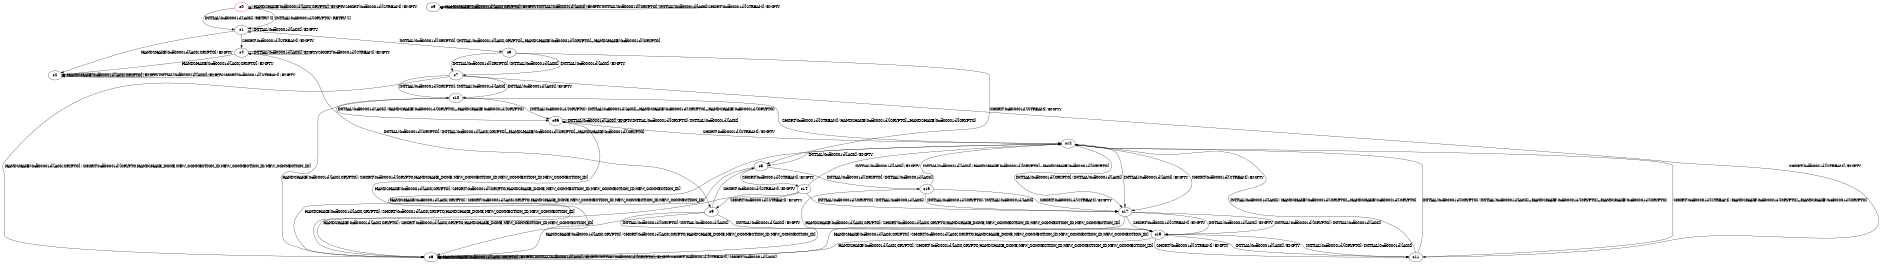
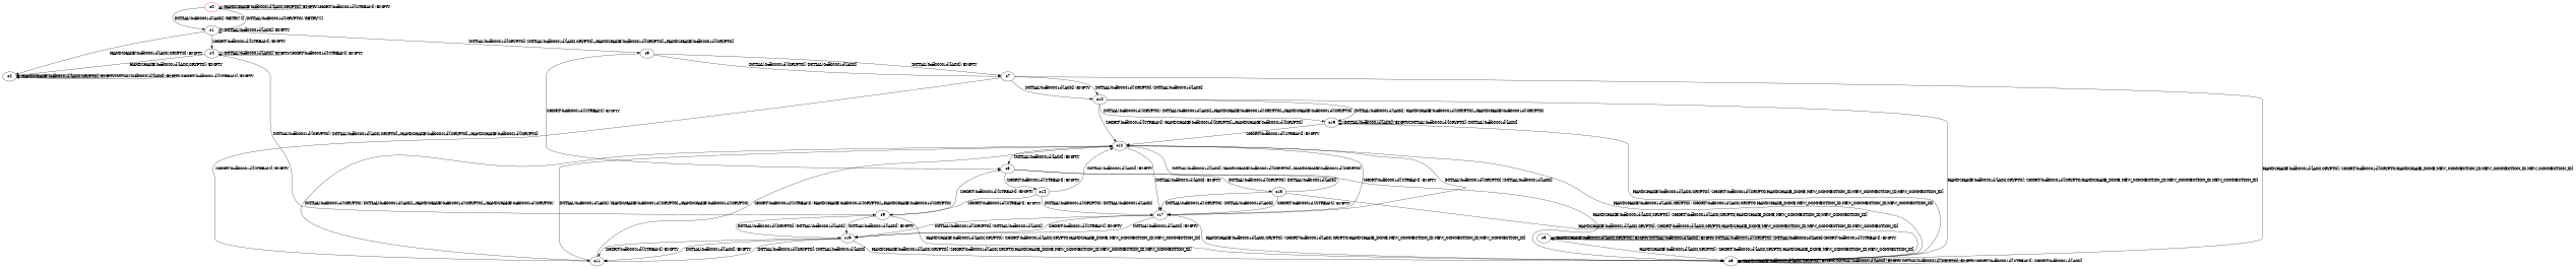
  digraph {
    n1 [color=red label=s0]
    n2 [label=s1]
    n3 [label=s2]
    n4 [label=s3]
    n5 [label=s4]
    n6 [label=s7]
    n7 [label=s8]
    n8 [label=s9]
    n9 [label=s5]
    n10 [label=s6]
    n11 [label=s10]
    n12 [label=s11]
    n13 [label=s13]
    n14 [label=s14]
    n15 [label=s15]
    n16 [label=s12]
-   n17 [label=s36]
+   n17 [label=s16]
    n18 [label=s17]
    n1 -> n1 [label=<<table border="0" cellpadding="1" cellspacing="0"><tr><td>HANDSHAKE(0xff00001d)[ACK,CRYPTO]</td><td>/</td><td>EMPTY</td></tr></table>>]
    n1 -> n1 [label=<<table border="0" cellpadding="1" cellspacing="0"><tr><td>SHORT(0xff00001d)[STREAM]</td><td>/</td><td>EMPTY</td></tr></table>>]
    n1 -> n2 [label=<<table border="0" cellpadding="1" cellspacing="0"><tr><td>INITIAL(0xff00001d)[ACK]</td><td>/</td><td>RETRY()[]</td></tr></table>>]
    n1 -> n2 [label=<<table border="0" cellpadding="1" cellspacing="0"><tr><td>INITIAL(0xff00001d)[CRYPTO]</td><td>/</td><td>RETRY()[]</td></tr></table>>]
    n2 -> n2 [label=<<table border="0" cellpadding="1" cellspacing="0"><tr><td>INITIAL(0xff00001d)[ACK]</td><td>/</td><td>EMPTY</td></tr></table>>]
    n2 -> n3 [label=<<table border="0" cellpadding="1" cellspacing="0"><tr><td>HANDSHAKE(0xff00001d)[ACK,CRYPTO]</td><td>/</td><td>EMPTY</td></tr></table>>]
    n2 -> n4 [label=<<table border="0" cellpadding="1" cellspacing="0"><tr><td>INITIAL(0xff00001d)[CRYPTO]</td><td>/</td><td>INITIAL(0xff00001d)[ACK,CRYPTO]+HANDSHAKE(0xff00001d)[CRYPTO]+HANDSHAKE(0xff00001d)[CRYPTO]</td></tr></table>>]
    n2 -> n5 [label=<<table border="0" cellpadding="1" cellspacing="0"><tr><td>SHORT(0xff00001d)[STREAM]</td><td>/</td><td>EMPTY</td></tr></table>>]
    n3 -> n3 [label=<<table border="0" cellpadding="1" cellspacing="0"><tr><td>HANDSHAKE(0xff00001d)[ACK,CRYPTO]</td><td>/</td><td>EMPTY</td></tr></table>>]
    n3 -> n3 [label=<<table border="0" cellpadding="1" cellspacing="0"><tr><td>INITIAL(0xff00001d)[ACK]</td><td>/</td><td>EMPTY</td></tr></table>>]
    n3 -> n3 [label=<<table border="0" cellpadding="1" cellspacing="0"><tr><td>SHORT(0xff00001d)[STREAM]</td><td>/</td><td>EMPTY</td></tr></table>>]
    n4 -> n6 [label=<<table border="0" cellpadding="1" cellspacing="0"><tr><td>INITIAL(0xff00001d)[ACK]</td><td>/</td><td>EMPTY</td></tr></table>>]
    n4 -> n6 [label=<<table border="0" cellpadding="1" cellspacing="0"><tr><td>INITIAL(0xff00001d)[CRYPTO]</td><td>/</td><td>INITIAL(0xff00001d)[ACK]</td></tr></table>>]
    n4 -> n7 [label=<<table border="0" cellpadding="1" cellspacing="0"><tr><td>SHORT(0xff00001d)[STREAM]</td><td>/</td><td>EMPTY</td></tr></table>>]
    n5 -> n3 [label=<<table border="0" cellpadding="1" cellspacing="0"><tr><td>HANDSHAKE(0xff00001d)[ACK,CRYPTO]</td><td>/</td><td>EMPTY</td></tr></table>>]
    n5 -> n5 [label=<<table border="0" cellpadding="1" cellspacing="0"><tr><td>INITIAL(0xff00001d)[ACK]</td><td>/</td><td>EMPTY</td></tr></table>>]
    n5 -> n5 [label=<<table border="0" cellpadding="1" cellspacing="0"><tr><td>SHORT(0xff00001d)[STREAM]</td><td>/</td><td>EMPTY</td></tr></table>>]
    n5 -> n8 [label=<<table border="0" cellpadding="1" cellspacing="0"><tr><td>INITIAL(0xff00001d)[CRYPTO]</td><td>/</td><td>INITIAL(0xff00001d)[ACK,CRYPTO]+HANDSHAKE(0xff00001d)[CRYPTO]+HANDSHAKE(0xff00001d)[CRYPTO]</td></tr></table>>]
    n6 -> n10 [label=<<table border="0" cellpadding="1" cellspacing="0"><tr><td>HANDSHAKE(0xff00001d)[ACK,CRYPTO]</td><td>/</td><td>SHORT(0xff00001d)[CRYPTO,HANDSHAKE_DONE,NEW_CONNECTION_ID,NEW_CONNECTION_ID,NEW_CONNECTION_ID]</td></tr></table>>]
    n6 -> n11 [label=<<table border="0" cellpadding="1" cellspacing="0"><tr><td>INITIAL(0xff00001d)[ACK]</td><td>/</td><td>EMPTY</td></tr></table>>]
    n6 -> n11 [label=<<table border="0" cellpadding="1" cellspacing="0"><tr><td>INITIAL(0xff00001d)[CRYPTO]</td><td>/</td><td>INITIAL(0xff00001d)[ACK]</td></tr></table>>]
    n6 -> n12 [label=<<table border="0" cellpadding="1" cellspacing="0"><tr><td>SHORT(0xff00001d)[STREAM]</td><td>/</td><td>EMPTY</td></tr></table>>]
    n7 -> n10 [label=<<table border="0" cellpadding="1" cellspacing="0"><tr><td>HANDSHAKE(0xff00001d)[ACK,CRYPTO]</td><td>/</td><td>SHORT(0xff00001d)[ACK,CRYPTO,HANDSHAKE_DONE,NEW_CONNECTION_ID,NEW_CONNECTION_ID]</td></tr></table>>]
    n7 -> n13 [label=<<table border="0" cellpadding="1" cellspacing="0"><tr><td>INITIAL(0xff00001d)[CRYPTO]</td><td>/</td><td>INITIAL(0xff00001d)[ACK]</td></tr></table>>]
    n7 -> n14 [label=<<table border="0" cellpadding="1" cellspacing="0"><tr><td>SHORT(0xff00001d)[STREAM]</td><td>/</td><td>EMPTY</td></tr></table>>]
    n8 -> n7 [label=<<table border="0" cellpadding="1" cellspacing="0"><tr><td>SHORT(0xff00001d)[STREAM]</td><td>/</td><td>EMPTY</td></tr></table>>]
    n8 -> n10 [label=<<table border="0" cellpadding="1" cellspacing="0"><tr><td>HANDSHAKE(0xff00001d)[ACK,CRYPTO]</td><td>/</td><td>SHORT(0xff00001d)[ACK,CRYPTO,HANDSHAKE_DONE,NEW_CONNECTION_ID,NEW_CONNECTION_ID]</td></tr></table>>]
    n8 -> n15 [label=<<table border="0" cellpadding="1" cellspacing="0"><tr><td>INITIAL(0xff00001d)[ACK]</td><td>/</td><td>EMPTY</td></tr></table>>]
    n8 -> n15 [label=<<table border="0" cellpadding="1" cellspacing="0"><tr><td>INITIAL(0xff00001d)[CRYPTO]</td><td>/</td><td>INITIAL(0xff00001d)[ACK]</td></tr></table>>]
    n9 -> n9 [label=<<table border="0" cellpadding="1" cellspacing="0"><tr><td>HANDSHAKE(0xff00001d)[ACK,CRYPTO]</td><td>/</td><td>EMPTY</td></tr></table>>]
    n9 -> n9 [label=<<table border="0" cellpadding="1" cellspacing="0"><tr><td>INITIAL(0xff00001d)[ACK]</td><td>/</td><td>EMPTY</td></tr></table>>]
    n9 -> n9 [label=<<table border="0" cellpadding="1" cellspacing="0"><tr><td>INITIAL(0xff00001d)[CRYPTO]</td><td>/</td><td>INITIAL(0xff00001d)[ACK]</td></tr></table>>]
    n9 -> n9 [label=<<table border="0" cellpadding="1" cellspacing="0"><tr><td>SHORT(0xff00001d)[STREAM]</td><td>/</td><td>EMPTY</td></tr></table>>]
    n10 -> n10 [label=<<table border="0" cellpadding="1" cellspacing="0"><tr><td>HANDSHAKE(0xff00001d)[ACK,CRYPTO]</td><td>/</td><td>EMPTY</td></tr></table>>]
    n10 -> n10 [label=<<table border="0" cellpadding="1" cellspacing="0"><tr><td>INITIAL(0xff00001d)[ACK]</td><td>/</td><td>EMPTY</td></tr></table>>]
    n10 -> n10 [label=<<table border="0" cellpadding="1" cellspacing="0"><tr><td>INITIAL(0xff00001d)[CRYPTO]</td><td>/</td><td>EMPTY</td></tr></table>>]
    n10 -> n10 [label=<<table border="0" cellpadding="1" cellspacing="0"><tr><td>SHORT(0xff00001d)[STREAM]</td><td>/</td><td>SHORT(0xff00001d)[ACK]</td></tr></table>>]
    n11 -> n10 [label=<<table border="0" cellpadding="1" cellspacing="0"><tr><td>HANDSHAKE(0xff00001d)[ACK,CRYPTO]</td><td>/</td><td>SHORT(0xff00001d)[CRYPTO,HANDSHAKE_DONE,NEW_CONNECTION_ID,NEW_CONNECTION_ID,NEW_CONNECTION_ID]</td></tr></table>>]
    n11 -> n16 [label=<<table border="0" cellpadding="1" cellspacing="0"><tr><td>SHORT(0xff00001d)[STREAM]</td><td>/</td><td>HANDSHAKE(0xff00001d)[CRYPTO]+HANDSHAKE(0xff00001d)[CRYPTO]</td></tr></table>>]
    n11 -> n17 [label=<<table border="0" cellpadding="1" cellspacing="0"><tr><td>INITIAL(0xff00001d)[ACK]</td><td>/</td><td>HANDSHAKE(0xff00001d)[CRYPTO]+HANDSHAKE(0xff00001d)[CRYPTO]</td></tr></table>>]
    n11 -> n17 [label=<<table border="0" cellpadding="1" cellspacing="0"><tr><td>INITIAL(0xff00001d)[CRYPTO]</td><td>/</td><td>INITIAL(0xff00001d)[ACK]+HANDSHAKE(0xff00001d)[CRYPTO]+HANDSHAKE(0xff00001d)[CRYPTO]</td></tr></table>>]
    n12 -> n16 [label=<<table border="0" cellpadding="1" cellspacing="0"><tr><td>INITIAL(0xff00001d)[ACK]</td><td>/</td><td>HANDSHAKE(0xff00001d)[CRYPTO]+HANDSHAKE(0xff00001d)[CRYPTO]</td></tr></table>>]
    n12 -> n16 [label=<<table border="0" cellpadding="1" cellspacing="0"><tr><td>INITIAL(0xff00001d)[CRYPTO]</td><td>/</td><td>INITIAL(0xff00001d)[ACK]+HANDSHAKE(0xff00001d)[CRYPTO]+HANDSHAKE(0xff00001d)[CRYPTO]</td></tr></table>>]
    n12 -> n16 [label=<<table border="0" cellpadding="1" cellspacing="0"><tr><td>SHORT(0xff00001d)[STREAM]</td><td>/</td><td>HANDSHAKE(0xff00001d)[CRYPTO]+HANDSHAKE(0xff00001d)[CRYPTO]</td></tr></table>>]
    n13 -> n10 [label=<<table border="0" cellpadding="1" cellspacing="0"><tr><td>HANDSHAKE(0xff00001d)[ACK,CRYPTO]</td><td>/</td><td>SHORT(0xff00001d)[ACK,CRYPTO,HANDSHAKE_DONE,NEW_CONNECTION_ID,NEW_CONNECTION_ID,NEW_CONNECTION_ID]</td></tr></table>>]
    n13 -> n16 [label=<<table border="0" cellpadding="1" cellspacing="0"><tr><td>INITIAL(0xff00001d)[ACK]</td><td>/</td><td>HANDSHAKE(0xff00001d)[CRYPTO]+HANDSHAKE(0xff00001d)[CRYPTO]</td></tr></table>>]
    n13 -> n18 [label=<<table border="0" cellpadding="1" cellspacing="0"><tr><td>INITIAL(0xff00001d)[CRYPTO]</td><td>/</td><td>INITIAL(0xff00001d)[ACK]</td></tr></table>>]
    n13 -> n18 [label=<<table border="0" cellpadding="1" cellspacing="0"><tr><td>SHORT(0xff00001d)[STREAM]</td><td>/</td><td>EMPTY</td></tr></table>>]
    n14 -> n8 [label=<<table border="0" cellpadding="1" cellspacing="0"><tr><td>SHORT(0xff00001d)[STREAM]</td><td>/</td><td>EMPTY</td></tr></table>>]
-   n14 -> n10 [label=<<table border="0" cellpadding="1" cellspacing="0"><tr><td>HANDSHAKE(0xff00001d)[ACK,CRYPTO]</td><td>/</td><td>SHORT(0xff00001d)[ACK,CRYPTO,HANDSHAKE_DONE,NEW_CONNECTION_ID,NEW_CONNECTION_ID]</td></tr></table>>]
+   n9 -> n10 [label=<<table border="0" cellpadding="1" cellspacing="0"><tr><td>HANDSHAKE(0xff00001d)[ACK,CRYPTO]</td><td>/</td><td>SHORT(0xff00001d)[ACK,CRYPTO,HANDSHAKE_DONE,NEW_CONNECTION_ID,NEW_CONNECTION_ID]</td></tr></table>>]
    n14 -> n16 [label=<<table border="0" cellpadding="1" cellspacing="0"><tr><td>INITIAL(0xff00001d)[ACK]</td><td>/</td><td>EMPTY</td></tr></table>>]
    n14 -> n18 [label=<<table border="0" cellpadding="1" cellspacing="0"><tr><td>INITIAL(0xff00001d)[CRYPTO]</td><td>/</td><td>INITIAL(0xff00001d)[ACK]</td></tr></table>>]
    n15 -> n10 [label=<<table border="0" cellpadding="1" cellspacing="0"><tr><td>HANDSHAKE(0xff00001d)[ACK,CRYPTO]</td><td>/</td><td>SHORT(0xff00001d)[ACK,CRYPTO,HANDSHAKE_DONE,NEW_CONNECTION_ID,NEW_CONNECTION_ID,NEW_CONNECTION_ID]</td></tr></table>>]
    n15 -> n12 [label=<<table border="0" cellpadding="1" cellspacing="0"><tr><td>INITIAL(0xff00001d)[ACK]</td><td>/</td><td>EMPTY</td></tr></table>>]
    n15 -> n12 [label=<<table border="0" cellpadding="1" cellspacing="0"><tr><td>INITIAL(0xff00001d)[CRYPTO]</td><td>/</td><td>INITIAL(0xff00001d)[ACK]</td></tr></table>>]
    n15 -> n12 [label=<<table border="0" cellpadding="1" cellspacing="0"><tr><td>SHORT(0xff00001d)[STREAM]</td><td>/</td><td>EMPTY</td></tr></table>>]
    n16 -> n7 [label=<<table border="0" cellpadding="1" cellspacing="0"><tr><td>INITIAL(0xff00001d)[ACK]</td><td>/</td><td>EMPTY</td></tr></table>>]
    n16 -> n10 [label=<<table border="0" cellpadding="1" cellspacing="0"><tr><td>HANDSHAKE(0xff00001d)[ACK,CRYPTO]</td><td>/</td><td>SHORT(0xff00001d)[ACK,CRYPTO,HANDSHAKE_DONE,NEW_CONNECTION_ID,NEW_CONNECTION_ID,NEW_CONNECTION_ID]</td></tr></table>>]
    n16 -> n18 [label=<<table border="0" cellpadding="1" cellspacing="0"><tr><td>INITIAL(0xff00001d)[ACK]</td><td>/</td><td>EMPTY</td></tr></table>>]
    n16 -> n18 [label=<<table border="0" cellpadding="1" cellspacing="0"><tr><td>INITIAL(0xff00001d)[CRYPTO]</td><td>/</td><td>INITIAL(0xff00001d)[ACK]</td></tr></table>>]
    n16 -> n18 [label=<<table border="0" cellpadding="1" cellspacing="0"><tr><td>SHORT(0xff00001d)[STREAM]</td><td>/</td><td>EMPTY</td></tr></table>>]
    n17 -> n10 [label=<<table border="0" cellpadding="1" cellspacing="0"><tr><td>HANDSHAKE(0xff00001d)[ACK,CRYPTO]</td><td>/</td><td>SHORT(0xff00001d)[CRYPTO,HANDSHAKE_DONE,NEW_CONNECTION_ID,NEW_CONNECTION_ID,NEW_CONNECTION_ID]</td></tr></table>>]
    n17 -> n16 [label=<<table border="0" cellpadding="1" cellspacing="0"><tr><td>SHORT(0xff00001d)[STREAM]</td><td>/</td><td>EMPTY</td></tr></table>>]
    n17 -> n17 [label=<<table border="0" cellpadding="1" cellspacing="0"><tr><td>INITIAL(0xff00001d)[ACK]</td><td>/</td><td>EMPTY</td></tr></table>>]
    n17 -> n17 [label=<<table border="0" cellpadding="1" cellspacing="0"><tr><td>INITIAL(0xff00001d)[CRYPTO]</td><td>/</td><td>INITIAL(0xff00001d)[ACK]</td></tr></table>>]
    n18 -> n10 [label=<<table border="0" cellpadding="1" cellspacing="0"><tr><td>HANDSHAKE(0xff00001d)[ACK,CRYPTO]</td><td>/</td><td>SHORT(0xff00001d)[ACK,CRYPTO,HANDSHAKE_DONE,NEW_CONNECTION_ID,NEW_CONNECTION_ID,NEW_CONNECTION_ID]</td></tr></table>>]
    n18 -> n15 [label=<<table border="0" cellpadding="1" cellspacing="0"><tr><td>INITIAL(0xff00001d)[ACK]</td><td>/</td><td>EMPTY</td></tr></table>>]
    n18 -> n15 [label=<<table border="0" cellpadding="1" cellspacing="0"><tr><td>INITIAL(0xff00001d)[CRYPTO]</td><td>/</td><td>INITIAL(0xff00001d)[ACK]</td></tr></table>>]
    n18 -> n15 [label=<<table border="0" cellpadding="1" cellspacing="0"><tr><td>SHORT(0xff00001d)[STREAM]</td><td>/</td><td>EMPTY</td></tr></table>>]
  }
